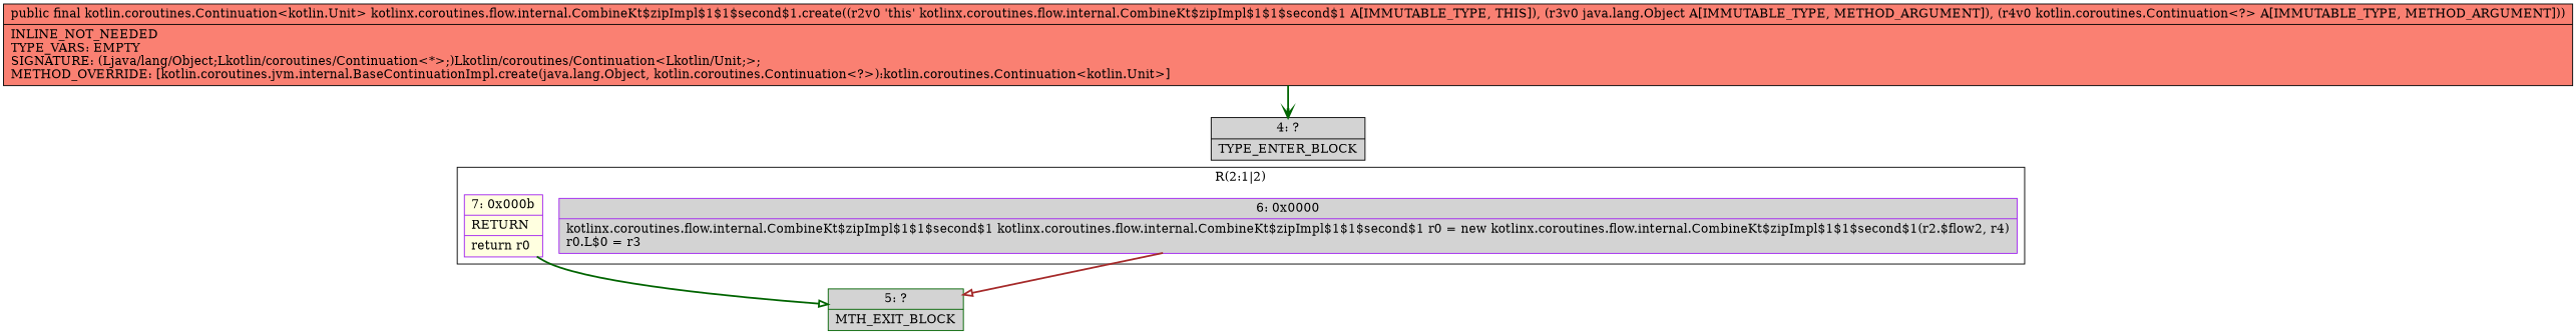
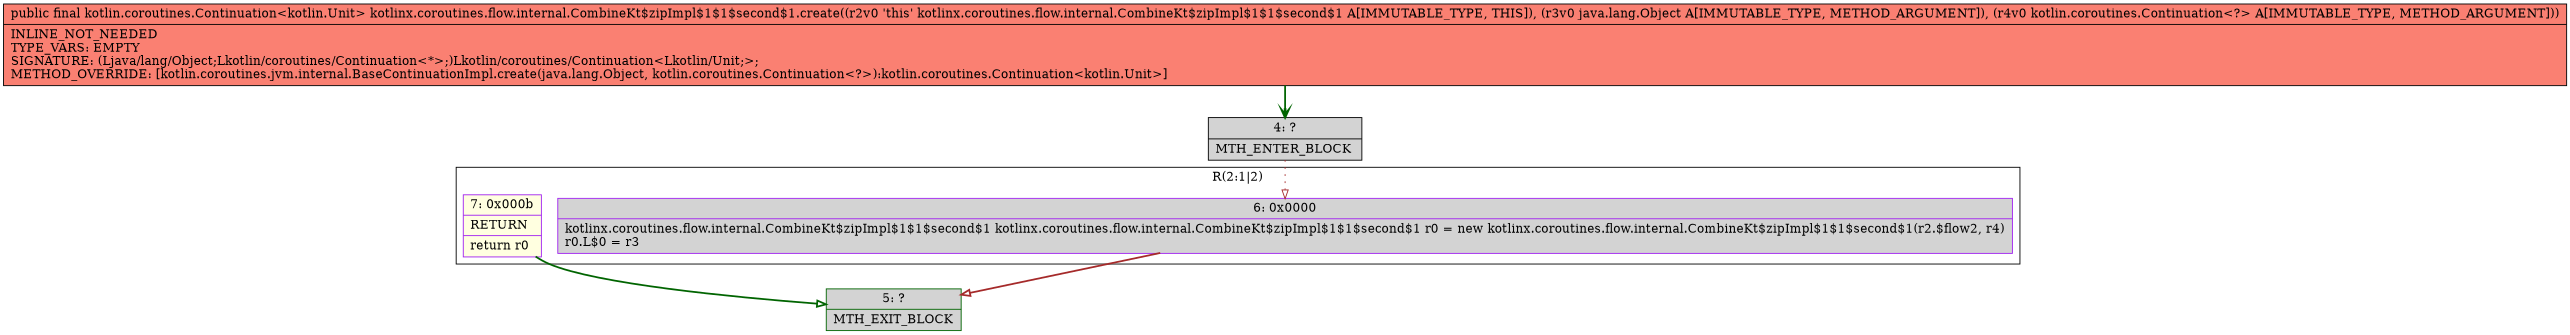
  digraph {
    node [color=purple fillcolor=lightgrey shape=record style=filled]
    edge [arrowhead=onormal color=brown style=bold]
    n1 [label="{6\:\ 0x0000|kotlinx.coroutines.flow.internal.CombineKt$zipImpl$1$1$second$1 kotlinx.coroutines.flow.internal.CombineKt$zipImpl$1$1$second$1 r0 = new kotlinx.coroutines.flow.internal.CombineKt$zipImpl$1$1$second$1(r2.$flow2, r4)\lr0.L$0 = r3\l}"]
    n2 [fillcolor=lightyellow label="{7\:\ 0x000b|RETURN\l|return r0\l}"]
    n3 [color=darkgreen label="{5\:\ ?|MTH_EXIT_BLOCK\l}"]
-   n4 [color=black label="{4\:\ ?|TYPE_ENTER_BLOCK\l}"]
+   n4 [color=black label="{4\:\ ?|MTH_ENTER_BLOCK\l}"]
    n5 [color=black fillcolor=salmon label="{public final kotlin.coroutines.Continuation\<kotlin.Unit\> kotlinx.coroutines.flow.internal.CombineKt$zipImpl$1$1$second$1.create((r2v0 'this' kotlinx.coroutines.flow.internal.CombineKt$zipImpl$1$1$second$1 A[IMMUTABLE_TYPE, THIS]), (r3v0 java.lang.Object A[IMMUTABLE_TYPE, METHOD_ARGUMENT]), (r4v0 kotlin.coroutines.Continuation\<?\> A[IMMUTABLE_TYPE, METHOD_ARGUMENT]))  | INLINE_NOT_NEEDED\lTYPE_VARS: EMPTY\lSIGNATURE: (Ljava\/lang\/Object;Lkotlin\/coroutines\/Continuation\<*\>;)Lkotlin\/coroutines\/Continuation\<Lkotlin\/Unit;\>;\lMETHOD_OVERRIDE: [kotlin.coroutines.jvm.internal.BaseContinuationImpl.create(java.lang.Object, kotlin.coroutines.Continuation\<?\>):kotlin.coroutines.Continuation\<kotlin.Unit\>]\l}"]
    subgraph cluster_1 {
      label="R(2:1|2)"
      n1
      n2
    }
    n1 -> n3
    n2 -> n3 [color=darkgreen]
+   n4 -> n1 [style=dotted]
    n5 -> n4 [arrowhead=vee color=darkgreen]
  }
